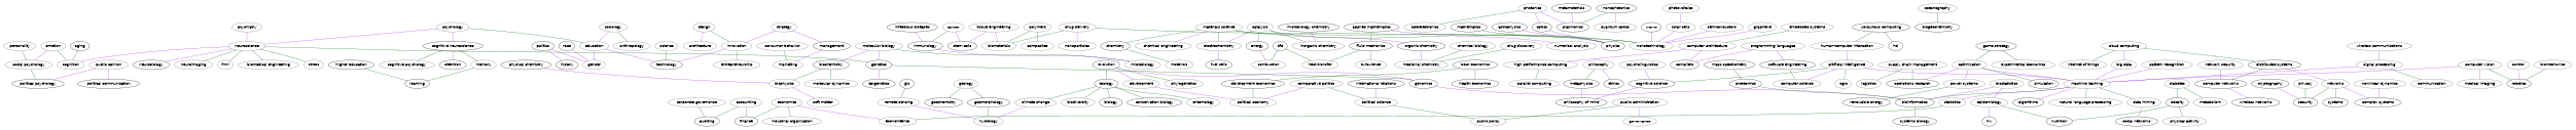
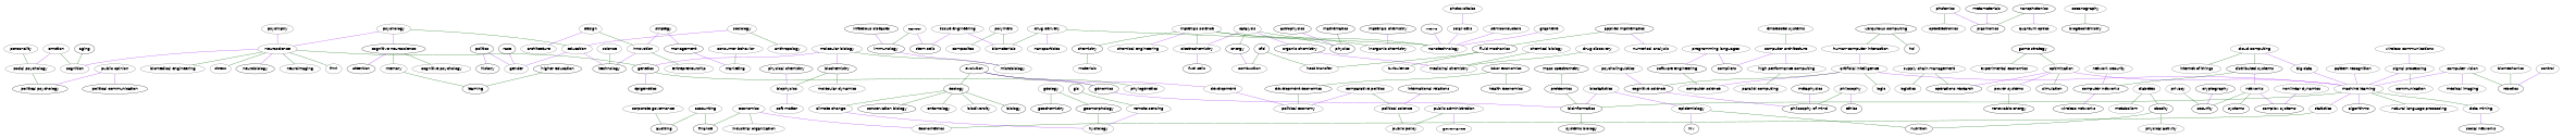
  graph {
    file="topics_iqbal/Topics_Layer_1.dot"
    fontname="DejaVu Sans"
    node [color=gray40 fontname="DejaVu Sans" level=1]
    edge [color=darkgreen fontname="DejaVu Sans"]
    n1 [label=accounting]
    n2 [color=black label=auditing]
    n3 [color=black label=finance]
    n4 [label=polymers]
    n5 [label=biomaterials]
    n6 [label=composites]
    n7 [label=sociology]
    n8 [label=education]
    n9 [label=anthropology]
    n10 [label=gender]
    n11 [color=black label=technology]
    n12 [color=black label="ubiquitous computing"]
    n13 [label="human-computer interaction"]
    n14 [color=black label=hci]
    n15 [label="artificial intelligence"]
    n16 [label="computer science"]
    n17 [label="machine learning"]
    n18 [color=black label="cognitive science"]
    n19 [label=logic]
    n20 [label="corporate governance"]
    n21 [label="tissue engineering"]
    n22 [color=black label="stem cells"]
    n23 [label=catalysis]
    n24 [color=black label=energy]
    n25 [label=electrochemistry]
    n26 [color=black label="organic chemistry"]
    n27 [label="inorganic chemistry"]
    n28 [label=combustion]
    n29 [color=black label="fuel cells"]
    n30 [label="medicinal chemistry"]
    n31 [label=psychiatry]
    n32 [label=neuroscience]
    n33 [color=black label=genetics]
    n34 [label=cognition]
    n35 [label=neuroimaging]
    n36 [label=fmri]
    n37 [label="biomedical engineering"]
    n38 [label=stress]
    n39 [color=black label=neurobiology]
    n40 [color=black label=genomics]
    n41 [color=black label=epigenetics]
    n42 [label="programming languages"]
    n43 [color=black label=compilers]
    n44 [color=black label="software engineering"]
    n45 [color=black label=bioinformatics]
    n46 [label=statistics]
    n47 [label="data mining"]
    n48 [color=black label=algorithms]
    n49 [label="natural language processing"]
    n50 [color=black label="philosophy of mind"]
    n51 [color=black label="game strategy"]
    n52 [label=optimization]
    n53 [label="experimental economics"]
    n54 [color=black label="operations research"]
    n55 [label="power systems"]
    n56 [color=black label=simulation]
    n57 [color=black label="renewable energy"]
    n58 [label=psychology]
    n59 [color=black label="cognitive neuroscience"]
    n60 [label="cognitive psychology"]
    n61 [color=black label=attention]
    n62 [label=memory]
    n63 [color=black label=learning]
    n64 [label="public opinion"]
    n65 [color=black label="political communication"]
    n66 [color=black label="political psychology"]
    n67 [color=black label=evolution]
    n68 [color=black label=ecology]
    n69 [label=development]
    n70 [label=phylogenetics]
    n71 [label="climate change"]
    n72 [color=black label="conservation biology"]
    n73 [label=entomology]
    n74 [label=biodiversity]
    n75 [color=black label=biology]
    n76 [label="political economy"]
    n77 [label=hydrology]
    n78 [color=black label="systems biology"]
    n79 [color=black label="international relations"]
    n80 [label="political science"]
    n81 [label="public policy"]
    n82 [label="comparative politics"]
    n83 [color=black label="applied mathematics"]
    n84 [color=black label="fluid mechanics"]
    n85 [label="numerical analysis"]
    n86 [label="heat transfer"]
    n87 [label=turbulence]
    n88 [label=design]
    n89 [label=architecture]
    n90 [label=innovation]
    n91 [label=entrepreneurship]
    n92 [color=black label=race]
    n93 [label="molecular biology"]
    n94 [color=black label=biochemistry]
    n95 [label=microbiology]
    n96 [label=biophysics]
    n97 [label="molecular dynamics"]
    n98 [label="soft matter"]
    n99 [label="supply chain management"]
    n100 [label=logistics]
    n101 [label=econometrics]
    n102 [color=black label="social networks"]
    n103 [label=personality]
    n104 [label="social psychology"]
    n105 [label=photonics]
-   n106 [color=black label=optics]
    n107 [label=optoelectronics]
    n108 [color=black label=plasmonics]
    n109 [color=black label=physics]
    n110 [color=black label=nanophotonics]
    n111 [label="quantum optics"]
    n112 [label=economics]
    n113 [label="industrial organization"]
    n114 [label="public administration"]
    n115 [label=governance]
    n116 [label="materials science"]
    n117 [label="chemical engineering"]
    n118 [color=black label=chemistry]
    n119 [label=nanotechnology]
    n120 [label=materials]
    n121 [label=emotion]
    n122 [color=black label=aging]
    n123 [label="network security"]
    n124 [color=black label="computer networks"]
    n125 [color=black label="wireless networks"]
    n126 [label="cloud computing"]
    n127 [label="internet of things"]
    n128 [label="big data"]
    n129 [color=black label="distributed systems"]
    n130 [label=networks]
    n131 [color=black label=security]
    n132 [color=black label="complex systems"]
    n133 [color=black label=systems]
    n134 [label="embedded systems"]
    n135 [label="computer architecture"]
    n136 [label="high performance computing"]
    n137 [label="parallel computing"]
    n138 [color=black label="physical chemistry"]
    n139 [color=black label=cfd]
    n140 [label=philosophy]
    n141 [color=black label=metaphysics]
    n142 [color=black label=ethics]
    n143 [label="chemical biology"]
    n144 [color=black label=politics]
    n145 [color=black label=history]
    n146 [label=semiconductors]
    n147 [label="drug discovery"]
    n148 [label="drug delivery"]
    n149 [label=nanoparticles]
    n150 [color=black label=biogeochemistry]
    n151 [label="pattern recognition"]
-   n152 [color=black label="microbiology chemistry"]
+   n152 [color=black label="materials chemistry"]
    n153 [color=black label=metamaterials]
    n154 [label=geology]
    n155 [color=black label=geochemistry]
    n156 [color=black label=geomorphology]
    n157 [label=cancer]
    n158 [color=black label=immunology]
    n159 [label=diabetes]
    n160 [color=black label=obesity]
    n161 [label=metabolism]
    n162 [label="physical activity"]
    n163 [color=black label=nutrition]
    n164 [color=black label=astrophysics]
    n165 [label="computer vision"]
    n166 [label="medical imaging"]
    n167 [color=black label=robotics]
    n168 [label="wireless communications"]
    n169 [label="signal processing"]
    n170 [label=communication]
    n171 [color=black label=gis]
    n172 [label="remote sensing"]
    n173 [color=black label=cryptography]
    n174 [label=graphene]
    n175 [color=black label="mass spectrometry"]
    n176 [color=black label=proteomics]
    n177 [label=biostatistics]
    n178 [label=epidemiology]
    n179 [color=black label=hiv]
    n180 [color=black label="labor economics"]
    n181 [color=black label="development economics"]
    n182 [color=black label="health economics"]
    n183 [label=science]
    n184 [label=psycholinguistics]
    n185 [label=oceanography]
    n186 [color=black label=mems]
    n187 [color=black label="infectious diseases"]
    n188 [color=black label=mathematics]
    n189 [label="nonlinear dynamics"]
    n190 [label=control]
    n191 [label=strategy]
    n192 [color=black label=management]
    n193 [label=marketing]
    n194 [label=privacy]
    n195 [color=black label="higher education"]
    n196 [label="consumer behavior"]
    n197 [label=biomechanics]
    n198 [label=photovoltaics]
    n199 [label="solar cells"]
    n1 -- n2
    n1 -- n3
    n4 -- n5
    n4 -- n6
    n7 -- n8 [color=purple]
    n7 -- n9
    n8 -- n10 [color=purple]
    n8 -- n11 [color=purple]
    n12 -- n13
    n12 -- n14
    n13 -- n15 [color=purple]
    n15 -- n16 [color=purple]
    n15 -- n17 [color=purple]
    n15 -- n18
    n15 -- n19
    n17 -- n45
    n17 -- n46 [color=purple]
    n17 -- n47
    n17 -- n48 [color=purple]
    n17 -- n49
    n18 -- n50 [color=purple]
    n20 -- n2
    n21 -- n5 [color=purple]
    n21 -- n22 [color=purple]
    n23 -- n24
    n23 -- n25 [color=purple]
    n23 -- n26 [color=purple]
    n23 -- n27
    n24 -- n28 [color=purple]
    n25 -- n29 [color=purple]
    n26 -- n30 [color=purple]
    n31 -- n32 [color=purple]
    n32 -- n33
    n32 -- n34 [color=purple]
    n32 -- n35
    n32 -- n36
    n32 -- n37
    n32 -- n38
    n32 -- n39 [color=purple]
    n33 -- n40
    n33 -- n41 [color=purple]
    n40 -- n45 [color=purple]
    n42 -- n43 [color=purple]
    n42 -- n44 [color=purple]
    n44 -- n16
    n45 -- n78
    n46 -- n101
    n47 -- n102 [color=purple]
    n51 -- n52
    n51 -- n53
    n52 -- n17 [color=purple]
    n52 -- n54 [color=purple]
    n52 -- n55 [color=purple]
    n52 -- n56
    n55 -- n57
    n58 -- n8
    n58 -- n32 [color=purple]
    n58 -- n59 [color=purple]
    n59 -- n60
    n59 -- n61 [color=purple]
    n59 -- n62
    n62 -- n63
    n64 -- n65 [color=purple]
    n64 -- n66 [color=purple]
    n67 -- n40 [color=purple]
    n67 -- n68
    n67 -- n69 [color=purple]
    n67 -- n70
    n68 -- n71
    n68 -- n72
    n68 -- n73
    n68 -- n74
    n68 -- n75
    n69 -- n76 [color=purple]
    n71 -- n77 [color=purple]
    n79 -- n80 [color=purple]
    n80 -- n81
    n82 -- n76 [color=purple]
    n82 -- n80
    n83 -- n84
    n83 -- n85 [color=purple]
    n84 -- n86
    n84 -- n87
    n88 -- n89 [color=purple]
    n88 -- n90
    n90 -- n11 [color=purple]
    n90 -- n91
    n92 -- n10 [color=purple]
    n93 -- n33 [color=purple]
    n93 -- n94 [color=purple]
    n93 -- n95
    n94 -- n96
    n94 -- n97
    n96 -- n98 [color=purple]
    n99 -- n54
    n99 -- n100
    n103 -- n104
    n104 -- n66
-   n105 -- n106 [color=purple]
    n105 -- n107
    n105 -- n108 [color=purple]
-   n106 -- n109 [color=purple]
    n110 -- n108
    n110 -- n111 [color=purple]
    n112 -- n3
    n112 -- n101 [color=purple]
    n112 -- n113
    n114 -- n81
    n114 -- n115 [color=purple]
    n116 -- n25
    n116 -- n109
    n116 -- n117 [color=purple]
    n116 -- n118
    n116 -- n119
    n118 -- n120
    n121 -- n34
    n121 -- n104 [color=purple]
    n122 -- n34
    n123 -- n124 [color=purple]
    n124 -- n125 [color=purple]
    n126 -- n127
    n126 -- n128 [color=purple]
    n126 -- n129
    n128 -- n17 [color=purple]
    n129 -- n124
    n129 -- n130 [color=purple]
    n130 -- n131
    n130 -- n132 [color=purple]
    n130 -- n133
    n134 -- n135
    n135 -- n43 [color=purple]
    n135 -- n136 [color=purple]
    n136 -- n137
    n138 -- n96 [color=purple]
    n139 -- n28
    n139 -- n86
-   n140 -- n141
+   n140 -- n50
    n140 -- n142 [color=purple]
    n141 -- n50 [color=purple]
    n143 -- n30
    n144 -- n10 [color=purple]
    n144 -- n145 [color=purple]
    n146 -- n119 [color=purple]
    n147 -- n30
    n148 -- n5
    n148 -- n119
    n148 -- n149 [color=purple]
    n151 -- n17 [color=purple]
    n152 -- n27 [color=purple]
    n153 -- n108 [color=purple]
    n154 -- n155
    n154 -- n156
    n156 -- n77
    n157 -- n22 [color=purple]
    n157 -- n158
    n158 -- n95 [color=purple]
    n159 -- n160
    n159 -- n161
    n160 -- n162
    n160 -- n163
    n164 -- n109 [color=purple]
    n165 -- n17 [color=purple]
    n165 -- n166 [color=purple]
    n165 -- n167
    n168 -- n169 [color=purple]
    n169 -- n17 [color=purple]
    n169 -- n170
    n171 -- n172
    n172 -- n77 [color=purple]
    n173 -- n131 [color=purple]
    n174 -- n119 [color=purple]
    n175 -- n176
    n176 -- n45
    n177 -- n45 [color=purple]
    n177 -- n178 [color=purple]
    n178 -- n163
    n178 -- n179 [color=purple]
    n180 -- n181
    n180 -- n182
    n181 -- n76
    n183 -- n11
    n184 -- n18 [color=purple]
    n185 -- n150
    n186 -- n119 [color=purple]
    n187 -- n158 [color=purple]
    n188 -- n109
    n189 -- n132 [color=purple]
    n190 -- n167 [color=purple]
    n191 -- n90 [color=purple]
    n191 -- n192 [color=purple]
    n192 -- n193 [color=purple]
    n194 -- n131
    n195 -- n63
    n196 -- n193
    n197 -- n167
    n198 -- n199 [color=purple]
    n199 -- n119 [color=purple]
  }
